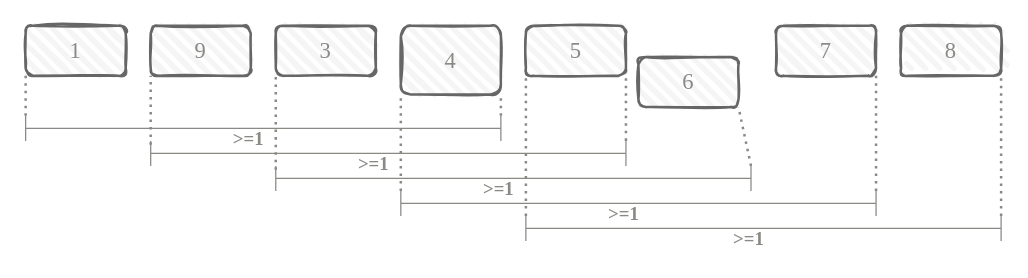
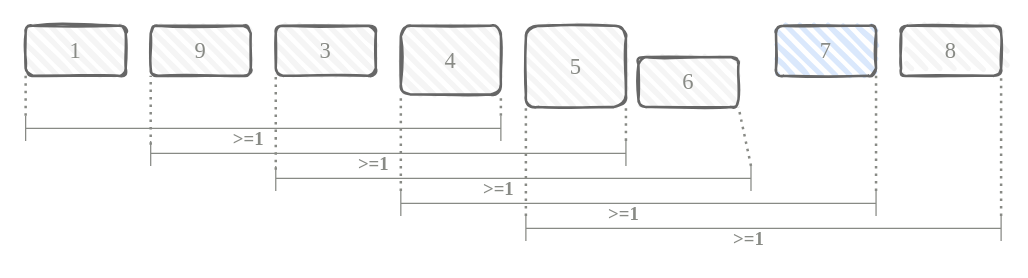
  <mxCell id="0" />
  <mxCell id="1" parent="0" />
  <mxCell id="2" value="1" style="rounded=1;whiteSpace=wrap;html=1;strokeWidth=2;fillWeight=4;hachureGap=8;hachureAngle=45;fillColor=#f5f5f5;sketch=1;imageWidth=12;imageHeight=12;strokeColor=#666666;fontColor=light-dark(#888a85, #c1c1c1);fontSize=18;fontFamily=Verdana;" vertex="1" parent="1"><mxGeometry x="20" y="20" width="80" height="40" as="geometry" /></mxCell>
  <mxCell id="3" value="9" style="rounded=1;whiteSpace=wrap;html=1;strokeWidth=2;fillWeight=4;hachureGap=8;hachureAngle=45;fillColor=#f5f5f5;sketch=1;imageWidth=12;imageHeight=12;strokeColor=#666666;fontColor=light-dark(#888a85, #c1c1c1);fontFamily=Verdana;fontSize=18;" vertex="1" parent="1"><mxGeometry x="120" y="20" width="80" height="40" as="geometry" /></mxCell>
  <mxCell id="4" value="3" style="rounded=1;whiteSpace=wrap;html=1;strokeWidth=2;fillWeight=4;hachureGap=8;hachureAngle=45;fillColor=#f5f5f5;sketch=1;imageWidth=12;imageHeight=12;strokeColor=#666666;fontColor=light-dark(#888a85, #c1c1c1);fontFamily=Verdana;fontSize=18;" vertex="1" parent="1"><mxGeometry x="220" y="20" width="80" height="40" as="geometry" /></mxCell>
- <mxCell id="5" value="7" style="rounded=1;whiteSpace=wrap;html=1;strokeWidth=2;fillWeight=4;hachureGap=8;hachureAngle=45;fillColor=#f5f5f5;sketch=1;imageWidth=12;imageHeight=12;strokeColor=#666666;fontColor=light-dark(#888a85, #c1c1c1);fontFamily=Verdana;fontSize=18;" vertex="1" parent="1"><mxGeometry x="620" y="20" width="80" height="40" as="geometry" /></mxCell>
+ <mxCell id="5" value="7" style="rounded=1;whiteSpace=wrap;html=1;strokeWidth=2;fillWeight=4;hachureGap=8;hachureAngle=45;fillColor=#dae8fc;sketch=1;imageWidth=12;imageHeight=12;strokeColor=#666666;fontColor=light-dark(#888a85, #c1c1c1);fontFamily=Verdana;fontSize=18;" vertex="1" parent="1"><mxGeometry x="620" y="20" width="80" height="40" as="geometry" /></mxCell>
  <mxCell id="6" value="6" style="rounded=1;whiteSpace=wrap;html=1;strokeWidth=2;fillWeight=4;hachureGap=8;hachureAngle=45;fillColor=#f5f5f5;sketch=1;imageWidth=12;imageHeight=12;strokeColor=#666666;fontColor=light-dark(#888a85, #c1c1c1);fontFamily=Verdana;fontSize=18;" vertex="1" parent="1"><mxGeometry x="510" y="45" width="80" height="40" as="geometry" /></mxCell>
- <mxCell id="7" value="5" style="rounded=1;whiteSpace=wrap;html=1;strokeWidth=2;fillWeight=4;hachureGap=8;hachureAngle=45;fillColor=#f5f5f5;sketch=1;imageWidth=12;imageHeight=12;strokeColor=#666666;fontColor=light-dark(#888a85, #c1c1c1);fontFamily=Verdana;fontSize=18;" vertex="1" parent="1"><mxGeometry x="420" y="20" width="80" height="40" as="geometry" /></mxCell>
+ <mxCell id="7" value="5" style="rounded=1;whiteSpace=wrap;html=1;strokeWidth=2;fillWeight=4;hachureGap=8;hachureAngle=45;fillColor=#f5f5f5;sketch=1;imageWidth=12;imageHeight=12;strokeColor=#666666;fontColor=light-dark(#888a85, #c1c1c1);fontFamily=Verdana;fontSize=18;" vertex="1" parent="1"><mxGeometry x="420" y="20" width="80" height="65" as="geometry" /></mxCell>
  <mxCell id="8" value="4" style="rounded=1;whiteSpace=wrap;html=1;strokeWidth=2;fillWeight=4;hachureGap=8;hachureAngle=45;fillColor=#f5f5f5;sketch=1;imageWidth=12;imageHeight=12;strokeColor=#666666;fontColor=light-dark(#888a85, #c1c1c1);fontFamily=Verdana;fontSize=18;" vertex="1" parent="1"><mxGeometry x="320" y="20" width="80" height="55" as="geometry" /></mxCell>
  <mxCell id="9" value="8" style="rounded=1;whiteSpace=wrap;html=1;strokeWidth=2;fillWeight=4;hachureGap=8;hachureAngle=45;fillColor=#f5f5f5;sketch=1;imageWidth=12;imageHeight=12;strokeColor=#666666;fontColor=light-dark(#888a85, #c1c1c1);fontFamily=Verdana;fontSize=18;" vertex="1" parent="1"><mxGeometry x="720" y="20" width="80" height="40" as="geometry" /></mxCell>
  <mxCell id="10" value="" style="endArrow=none;dashed=1;html=1;dashPattern=1 2;strokeWidth=2;rounded=0;entryX=0;entryY=1;entryDx=0;entryDy=0;strokeColor=light-dark(#888a85, #ededed);exitX=0;exitY=0;exitDx=0;exitDy=0;exitPerimeter=0;" edge="1" parent="1" source="11" target="2"><mxGeometry width="50" height="50" relative="1" as="geometry"><mxPoint x="20" y="100" as="sourcePoint" /><mxPoint x="125" y="80" as="targetPoint" /></mxGeometry></mxCell>
  <mxCell id="11" value="" style="shape=crossbar;whiteSpace=wrap;html=1;rounded=1;fontColor=light-dark(#888a85, #ededed);strokeColor=light-dark(#888a85, #ededed);" vertex="1" parent="1"><mxGeometry x="20" y="92" width="380" height="20" as="geometry" /></mxCell>
  <mxCell id="12" value="" style="shape=crossbar;whiteSpace=wrap;html=1;rounded=1;strokeColor=light-dark(#888a85, #ededed);" vertex="1" parent="1"><mxGeometry x="120" y="112" width="380" height="20" as="geometry" /></mxCell>
  <mxCell id="13" value="" style="shape=crossbar;whiteSpace=wrap;html=1;rounded=1;strokeColor=light-dark(#888a85, #ededed);" vertex="1" parent="1"><mxGeometry x="220" y="132" width="380" height="20" as="geometry" /></mxCell>
  <mxCell id="14" value="" style="shape=crossbar;whiteSpace=wrap;html=1;rounded=1;strokeColor=light-dark(#888a85, #ededed);" vertex="1" parent="1"><mxGeometry x="320" y="152" width="380" height="20" as="geometry" /></mxCell>
  <mxCell id="15" value="" style="shape=crossbar;whiteSpace=wrap;html=1;rounded=1;strokeColor=light-dark(#888a85, #ededed);" vertex="1" parent="1"><mxGeometry x="420" y="172" width="380" height="20" as="geometry" /></mxCell>
  <mxCell id="16" value="" style="endArrow=none;dashed=1;html=1;dashPattern=1 2;strokeWidth=2;rounded=0;entryX=0;entryY=1;entryDx=0;entryDy=0;strokeColor=light-dark(#888a85, #ededed);" edge="1" parent="1" target="3"><mxGeometry width="50" height="50" relative="1" as="geometry"><mxPoint x="120" y="115" as="sourcePoint" /><mxPoint x="25" y="65" as="targetPoint" /></mxGeometry></mxCell>
  <mxCell id="17" value="" style="endArrow=none;dashed=1;html=1;dashPattern=1 2;strokeWidth=2;rounded=0;entryX=0;entryY=1;entryDx=0;entryDy=0;strokeColor=light-dark(#888a85, #ededed);" edge="1" parent="1" target="4"><mxGeometry width="50" height="50" relative="1" as="geometry"><mxPoint x="220" y="135" as="sourcePoint" /><mxPoint x="125" y="65" as="targetPoint" /></mxGeometry></mxCell>
  <mxCell id="18" value="" style="endArrow=none;dashed=1;html=1;dashPattern=1 2;strokeWidth=2;rounded=0;entryX=0;entryY=1;entryDx=0;entryDy=0;strokeColor=light-dark(#888a85, #ededed);exitX=0;exitY=0;exitDx=0;exitDy=0;exitPerimeter=0;" edge="1" parent="1" source="14" target="8"><mxGeometry width="50" height="50" relative="1" as="geometry"><mxPoint x="225" y="140" as="sourcePoint" /><mxPoint x="225" y="65" as="targetPoint" /></mxGeometry></mxCell>
  <mxCell id="19" value="" style="endArrow=none;dashed=1;html=1;dashPattern=1 2;strokeWidth=2;rounded=0;entryX=0;entryY=1;entryDx=0;entryDy=0;strokeColor=light-dark(#888a85, #ededed);exitX=0;exitY=0;exitDx=0;exitDy=0;exitPerimeter=0;" edge="1" parent="1" source="15" target="7"><mxGeometry width="50" height="50" relative="1" as="geometry"><mxPoint x="325" y="157" as="sourcePoint" /><mxPoint x="325" y="65" as="targetPoint" /></mxGeometry></mxCell>
  <mxCell id="20" value="" style="endArrow=none;dashed=1;html=1;dashPattern=1 2;strokeWidth=2;rounded=0;entryX=1;entryY=1;entryDx=0;entryDy=0;strokeColor=light-dark(#888a85, #ededed);exitX=1;exitY=0;exitDx=0;exitDy=0;exitPerimeter=0;" edge="1" parent="1" source="11" target="8"><mxGeometry width="50" height="50" relative="1" as="geometry"><mxPoint x="425" y="177" as="sourcePoint" /><mxPoint x="425" y="65" as="targetPoint" /></mxGeometry></mxCell>
  <mxCell id="21" value="" style="endArrow=none;dashed=1;html=1;dashPattern=1 2;strokeWidth=2;rounded=0;entryX=1;entryY=1;entryDx=0;entryDy=0;strokeColor=light-dark(#888a85, #ededed);exitX=1;exitY=0;exitDx=0;exitDy=0;exitPerimeter=0;" edge="1" parent="1" source="12" target="7"><mxGeometry width="50" height="50" relative="1" as="geometry"><mxPoint x="430" y="182" as="sourcePoint" /><mxPoint x="430" y="70" as="targetPoint" /></mxGeometry></mxCell>
  <mxCell id="22" value="" style="endArrow=none;dashed=1;html=1;dashPattern=1 2;strokeWidth=2;rounded=0;entryX=1;entryY=1;entryDx=0;entryDy=0;strokeColor=light-dark(#888a85, #ededed);exitX=1;exitY=0;exitDx=0;exitDy=0;exitPerimeter=0;" edge="1" parent="1" source="13" target="6"><mxGeometry width="50" height="50" relative="1" as="geometry"><mxPoint x="435" y="187" as="sourcePoint" /><mxPoint x="435" y="75" as="targetPoint" /></mxGeometry></mxCell>
  <mxCell id="23" value="" style="endArrow=none;dashed=1;html=1;dashPattern=1 2;strokeWidth=2;rounded=0;entryX=1;entryY=1;entryDx=0;entryDy=0;strokeColor=light-dark(#888a85, #ededed);exitX=1;exitY=0;exitDx=0;exitDy=0;exitPerimeter=0;" edge="1" parent="1" source="14" target="5"><mxGeometry width="50" height="50" relative="1" as="geometry"><mxPoint x="440" y="192" as="sourcePoint" /><mxPoint x="440" y="80" as="targetPoint" /></mxGeometry></mxCell>
  <mxCell id="24" value="" style="endArrow=none;dashed=1;html=1;dashPattern=1 2;strokeWidth=2;rounded=0;entryX=1;entryY=1;entryDx=0;entryDy=0;strokeColor=light-dark(#888a85, #ededed);exitX=1;exitY=0;exitDx=0;exitDy=0;exitPerimeter=0;" edge="1" parent="1" source="15" target="9"><mxGeometry width="50" height="50" relative="1" as="geometry"><mxPoint x="445" y="197" as="sourcePoint" /><mxPoint x="445" y="85" as="targetPoint" /></mxGeometry></mxCell>
  <mxCell id="25" value="&amp;gt;=1" style="text;strokeColor=none;fillColor=none;html=1;fontSize=15;fontStyle=1;verticalAlign=middle;align=center;fontColor=light-dark(#888a85, #ededed);fontFamily=Verdana;" vertex="1" parent="1"><mxGeometry x="175" y="100" width="45" height="20" as="geometry" /></mxCell>
  <mxCell id="26" value="&amp;gt;=1" style="text;strokeColor=none;fillColor=none;html=1;fontSize=15;fontStyle=1;verticalAlign=middle;align=center;fontColor=light-dark(#888a85, #ededed);fontFamily=Verdana;" vertex="1" parent="1"><mxGeometry x="275" y="120" width="45" height="20" as="geometry" /></mxCell>
  <mxCell id="27" value="&amp;gt;=1" style="text;strokeColor=none;fillColor=none;html=1;fontSize=15;fontStyle=1;verticalAlign=middle;align=center;fontColor=light-dark(#888a85, #ededed);fontFamily=Verdana;" vertex="1" parent="1"><mxGeometry x="375" y="140" width="45" height="20" as="geometry" /></mxCell>
  <mxCell id="28" value="&amp;gt;=1" style="text;strokeColor=none;fillColor=none;html=1;fontSize=15;fontStyle=1;verticalAlign=middle;align=center;fontColor=light-dark(#888a85, #ededed);fontFamily=Verdana;" vertex="1" parent="1"><mxGeometry x="475" y="160" width="45" height="20" as="geometry" /></mxCell>
  <mxCell id="29" value="&amp;gt;=1" style="text;strokeColor=none;fillColor=none;html=1;fontSize=15;fontStyle=1;verticalAlign=middle;align=center;fontColor=light-dark(#888a85, #ededed);fontFamily=Verdana;" vertex="1" parent="1"><mxGeometry x="575" y="180" width="45" height="20" as="geometry" /></mxCell>
